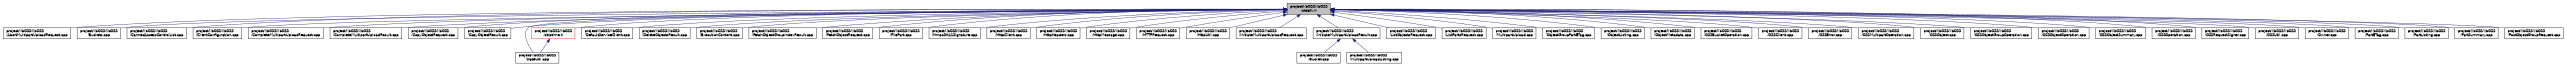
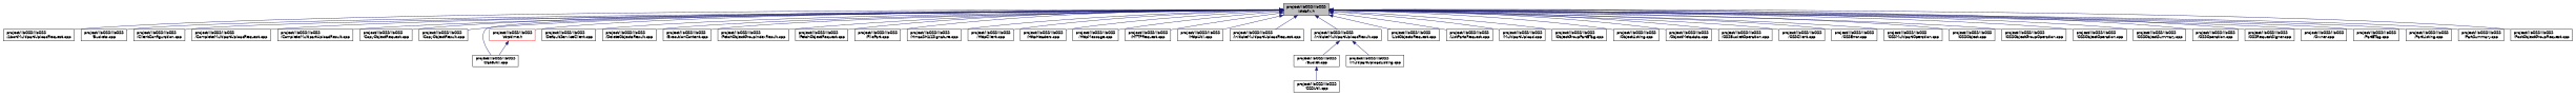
  digraph {
    node [color=black fillcolor=white fontname=Helvetica fontsize=10 shape=record style=filled]
    edge [color=midnightblue dir=back fontname=Helvetica fontsize=10 labelfontname=Helvetica labelfontsize=10 style=solid]
    n1 [fillcolor=grey75 fontcolor=black height=0.2 label="project/libOSS/libOSS\l/stdafx.h" width=0.4]
    n2 [height=0.2 label="project/libOSS/libOSS\l/AbortMultipartUploadRequest.cpp" width=0.4]
    n3 [height=0.2 label="project/libOSS/libOSS\l/Buckets.cpp" width=0.4]
-   n4 [height=0.2 label="project/libOSS/libOSS\l/CannedAccessControlList.cpp" width=0.4]
    n5 [height=0.2 label="project/libOSS/libOSS\l/ClientConfiguration.cpp" width=0.4]
    n6 [height=0.2 label="project/libOSS/libOSS\l/CompleteMultipartUploadRequest.cpp" width=0.4]
    n7 [height=0.2 label="project/libOSS/libOSS\l/CompleteMultipartUploadResult.cpp" width=0.4]
    n8 [height=0.2 label="project/libOSS/libOSS\l/CopyObjectRequest.cpp" width=0.4]
    n9 [height=0.2 label="project/libOSS/libOSS\l/CopyObjectResult.cpp" width=0.4]
    n10 [height=0.2 label="project/libOSS/libOSS\l/DateUtil.cpp" width=0.4]
    n11 [color=red height=0.2 label="project/libOSS/libOSS\l/strptime.h" width=0.4]
    n12 [height=0.2 label="project/libOSS/libOSS\l/DefaultServiceClient.cpp" width=0.4]
    n13 [height=0.2 label="project/libOSS/libOSS\l/DeleteObjectsResult.cpp" width=0.4]
    n14 [height=0.2 label="project/libOSS/libOSS\l/ExecutionContent.cpp" width=0.4]
    n15 [height=0.2 label="project/libOSS/libOSS\l/FetchObjectGroupIndexResult.cpp" width=0.4]
    n16 [height=0.2 label="project/libOSS/libOSS\l/FetchObjectRequest.cpp" width=0.4]
    n17 [height=0.2 label="project/libOSS/libOSS\l/FilePart.cpp" width=0.4]
    n18 [height=0.2 label="project/libOSS/libOSS\l/HmacSHA1Signature.cpp" width=0.4]
    n19 [height=0.2 label="project/libOSS/libOSS\l/HttpClient.cpp" width=0.4]
    n20 [height=0.2 label="project/libOSS/libOSS\l/HttpHeaders.cpp" width=0.4]
    n21 [height=0.2 label="project/libOSS/libOSS\l/HttpMessage.cpp" width=0.4]
    n22 [height=0.2 label="project/libOSS/libOSS\l/HTTPRequest.cpp" width=0.4]
    n23 [height=0.2 label="project/libOSS/libOSS\l/HttpUtil.cpp" width=0.4]
    n24 [height=0.2 label="project/libOSS/libOSS\l/InitiateMultipartUploadRequest.cpp" width=0.4]
    n25 [height=0.2 label="project/libOSS/libOSS\l/InitiateMultipartUploadResult.cpp" width=0.4]
    n26 [height=0.2 label="project/libOSS/libOSS\l/ListObjectsRequest.cpp" width=0.4]
    n27 [height=0.2 label="project/libOSS/libOSS\l/ListPartsRequest.cpp" width=0.4]
    n28 [height=0.2 label="project/libOSS/libOSS\l/MultipartUpload.cpp" width=0.4]
    n29 [height=0.2 label="project/libOSS/libOSS\l/ObjectGroupPartETag.cpp" width=0.4]
    n30 [height=0.2 label="project/libOSS/libOSS\l/ObjectListing.cpp" width=0.4]
    n31 [height=0.2 label="project/libOSS/libOSS\l/ObjectMetadata.cpp" width=0.4]
    n32 [height=0.2 label="project/libOSS/libOSS\l/OSSBucketOperation.cpp" width=0.4]
    n33 [height=0.2 label="project/libOSS/libOSS\l/OSSClient.cpp" width=0.4]
    n34 [height=0.2 label="project/libOSS/libOSS\l/OSSError.cpp" width=0.4]
    n35 [height=0.2 label="project/libOSS/libOSS\l/OSSMultipartOperation.cpp" width=0.4]
    n36 [height=0.2 label="project/libOSS/libOSS\l/OSSObject.cpp" width=0.4]
    n37 [height=0.2 label="project/libOSS/libOSS\l/OSSObjectGroupOperation.cpp" width=0.4]
    n38 [height=0.2 label="project/libOSS/libOSS\l/OSSObjectOperation.cpp" width=0.4]
    n39 [height=0.2 label="project/libOSS/libOSS\l/OSSObjectSummary.cpp" width=0.4]
    n40 [height=0.2 label="project/libOSS/libOSS\l/OSSOperation.cpp" width=0.4]
    n41 [height=0.2 label="project/libOSS/libOSS\l/OSSRequestSigner.cpp" width=0.4]
    n42 [height=0.2 label="project/libOSS/libOSS\l/OSSUtil.cpp" width=0.4]
    n43 [height=0.2 label="project/libOSS/libOSS\l/Owner.cpp" width=0.4]
    n44 [height=0.2 label="project/libOSS/libOSS\l/PartETag.cpp" width=0.4]
    n45 [height=0.2 label="project/libOSS/libOSS\l/PartListing.cpp" width=0.4]
    n46 [height=0.2 label="project/libOSS/libOSS\l/PartSummary.cpp" width=0.4]
    n47 [height=0.2 label="project/libOSS/libOSS\l/PostObjectGroupRequest.cpp" width=0.4]
    n48 [height=0.2 label="project/libOSS/libOSS\l/Bucket.cpp" width=0.4]
    n49 [height=0.2 label="project/libOSS/libOSS\l/MultipartUploadListing.cpp" width=0.4]
    n1 -> n2
    n1 -> n3
-   n1 -> n4
    n1 -> n5
    n1 -> n6
    n1 -> n7
    n1 -> n8
    n1 -> n9
    n1 -> n10
    n1 -> n11
    n1 -> n12
    n1 -> n13
    n1 -> n14
    n1 -> n15
    n1 -> n16
    n1 -> n17
    n1 -> n18
    n1 -> n19
    n1 -> n20
    n1 -> n21
    n1 -> n22
    n1 -> n23
    n1 -> n24
    n1 -> n25
    n1 -> n26
    n1 -> n27
    n1 -> n28
    n1 -> n29
    n1 -> n30
    n1 -> n31
    n1 -> n32
    n1 -> n33
    n1 -> n34
    n1 -> n35
    n1 -> n36
    n1 -> n37
    n1 -> n38
    n1 -> n39
    n1 -> n40
    n1 -> n41
-   n1 -> n42
+   n48 -> n42
    n1 -> n43
    n1 -> n44
    n1 -> n45
    n1 -> n46
    n1 -> n47
    n11 -> n10
    n25 -> n48
    n25 -> n49
  }
